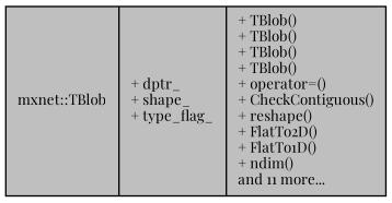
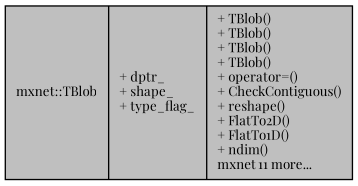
  digraph {
    rankdir=LR
    fontname="Playfair Display"
-   n1 [color=black fillcolor=grey75 fontcolor=black fontname="Playfair Display" fontsize=10 height=0.2 label="{mxnet::TBlob\n|+ dptr_\l+ shape_\l+ type_flag_\l|+ TBlob()\l+ TBlob()\l+ TBlob()\l+ TBlob()\l+ operator=()\l+ CheckContiguous()\l+ reshape()\l+ FlatTo2D()\l+ FlatTo1D()\l+ ndim()\land 11 more...\l}" shape=record style=filled width=0.4]
+   n1 [color=black fillcolor=grey75 fontcolor=black fontname="Playfair Display" fontsize=10 height=0.2 label="{mxnet::TBlob\n|+ dptr_\l+ shape_\l+ type_flag_\l|+ TBlob()\l+ TBlob()\l+ TBlob()\l+ TBlob()\l+ operator=()\l+ CheckContiguous()\l+ reshape()\l+ FlatTo2D()\l+ FlatTo1D()\l+ ndim()\lmxnet 11 more...\l}" shape=record style=filled width=0.4]
  }
